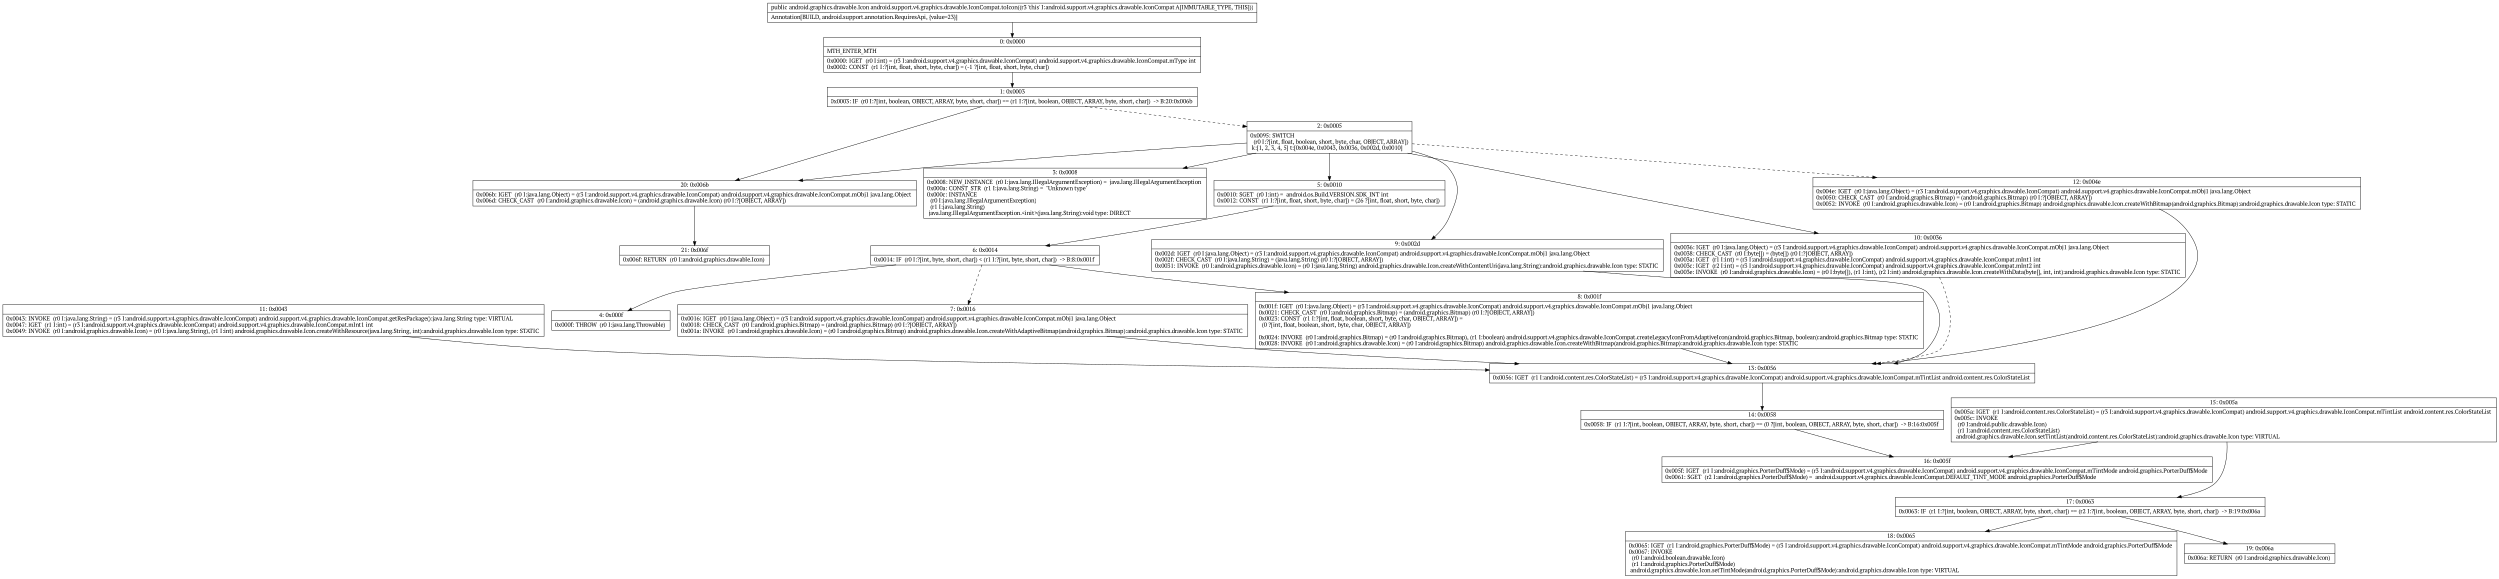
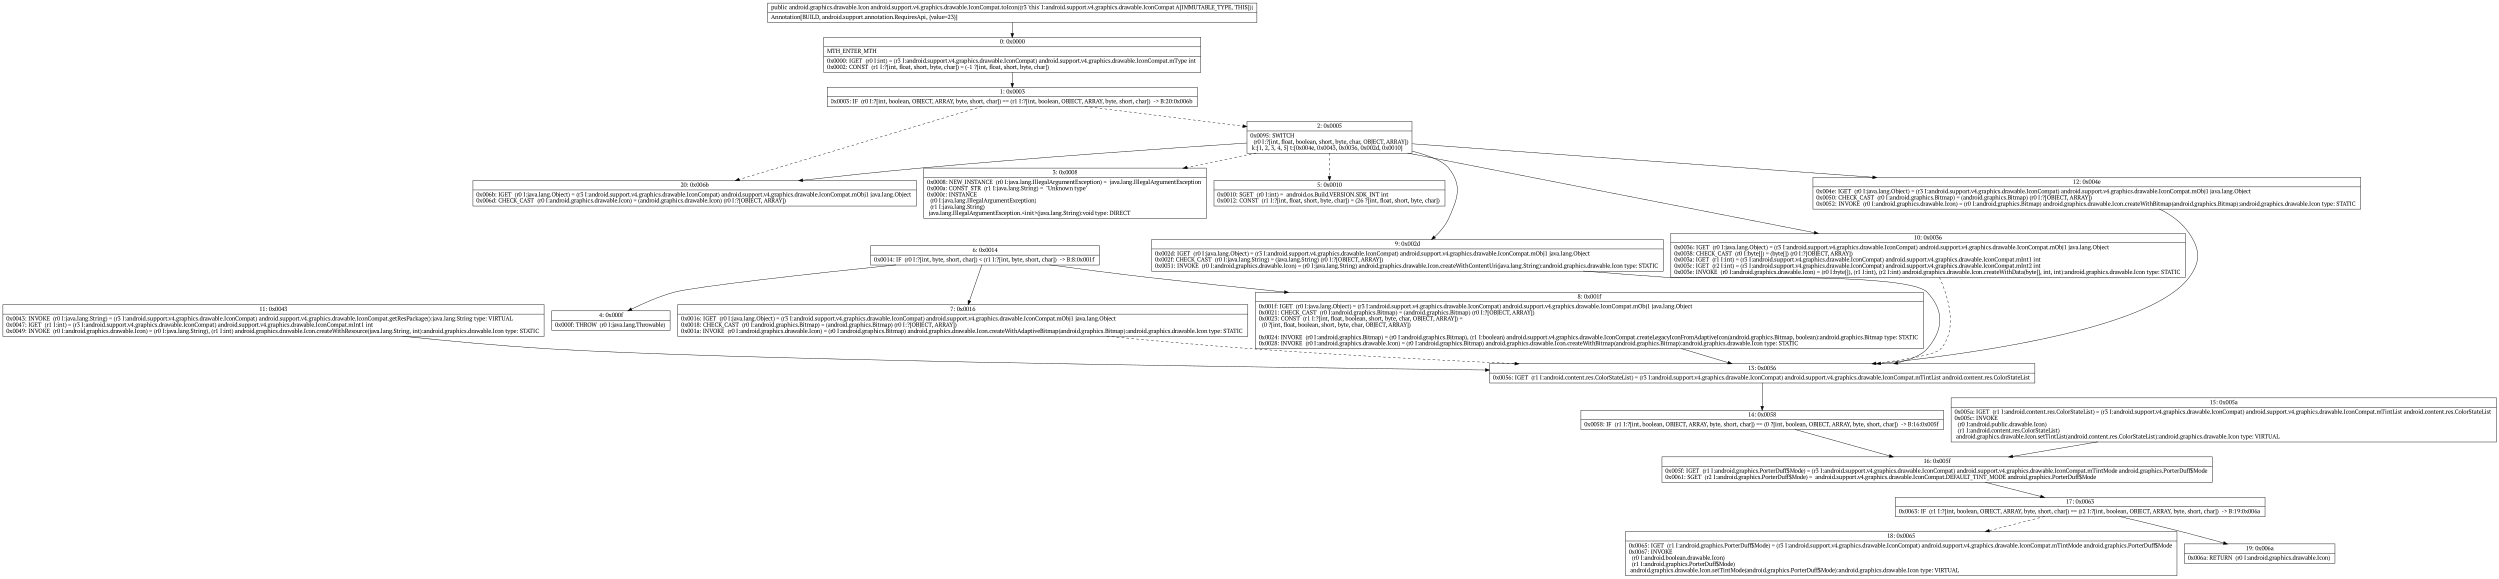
  digraph {
    fontname="PT Serif"
    node [fontname="PT Serif" shape=record]
    edge [fontname="PT Serif"]
    n1 [label="{0\:\ 0x0000|MTH_ENTER_MTH\l|0x0000: IGET  (r0 I:int) = (r3 I:android.support.v4.graphics.drawable.IconCompat) android.support.v4.graphics.drawable.IconCompat.mType int \l0x0002: CONST  (r1 I:?[int, float, short, byte, char]) = (\-1 ?[int, float, short, byte, char]) \l}"]
    n2 [label="{1\:\ 0x0003|0x0003: IF  (r0 I:?[int, boolean, OBJECT, ARRAY, byte, short, char]) == (r1 I:?[int, boolean, OBJECT, ARRAY, byte, short, char])  \-\> B:20:0x006b \l}"]
    n3 [label="{2\:\ 0x0005|0x0095: SWITCH  \l  (r0 I:?[int, float, boolean, short, byte, char, OBJECT, ARRAY])\l k:[1, 2, 3, 4, 5] t:[0x004e, 0x0043, 0x0036, 0x002d, 0x0010] \l}"]
    n4 [label="{20\:\ 0x006b|0x006b: IGET  (r0 I:java.lang.Object) = (r3 I:android.support.v4.graphics.drawable.IconCompat) android.support.v4.graphics.drawable.IconCompat.mObj1 java.lang.Object \l0x006d: CHECK_CAST  (r0 I:android.graphics.drawable.Icon) = (android.graphics.drawable.Icon) (r0 I:?[OBJECT, ARRAY]) \l}"]
    n5 [label="{3\:\ 0x0008|0x0008: NEW_INSTANCE  (r0 I:java.lang.IllegalArgumentException) =  java.lang.IllegalArgumentException \l0x000a: CONST_STR  (r1 I:java.lang.String) =  \"Unknown type\" \l0x000c: INSTANCE  \l  (r0 I:java.lang.IllegalArgumentException)\l  (r1 I:java.lang.String)\l java.lang.IllegalArgumentException.\<init\>(java.lang.String):void type: DIRECT \l}"]
    n6 [label="{5\:\ 0x0010|0x0010: SGET  (r0 I:int) =  android.os.Build.VERSION.SDK_INT int \l0x0012: CONST  (r1 I:?[int, float, short, byte, char]) = (26 ?[int, float, short, byte, char]) \l}"]
    n7 [label="{9\:\ 0x002d|0x002d: IGET  (r0 I:java.lang.Object) = (r3 I:android.support.v4.graphics.drawable.IconCompat) android.support.v4.graphics.drawable.IconCompat.mObj1 java.lang.Object \l0x002f: CHECK_CAST  (r0 I:java.lang.String) = (java.lang.String) (r0 I:?[OBJECT, ARRAY]) \l0x0031: INVOKE  (r0 I:android.graphics.drawable.Icon) = (r0 I:java.lang.String) android.graphics.drawable.Icon.createWithContentUri(java.lang.String):android.graphics.drawable.Icon type: STATIC \l}"]
    n8 [label="{10\:\ 0x0036|0x0036: IGET  (r0 I:java.lang.Object) = (r3 I:android.support.v4.graphics.drawable.IconCompat) android.support.v4.graphics.drawable.IconCompat.mObj1 java.lang.Object \l0x0038: CHECK_CAST  (r0 I:byte[]) = (byte[]) (r0 I:?[OBJECT, ARRAY]) \l0x003a: IGET  (r1 I:int) = (r3 I:android.support.v4.graphics.drawable.IconCompat) android.support.v4.graphics.drawable.IconCompat.mInt1 int \l0x003c: IGET  (r2 I:int) = (r3 I:android.support.v4.graphics.drawable.IconCompat) android.support.v4.graphics.drawable.IconCompat.mInt2 int \l0x003e: INVOKE  (r0 I:android.graphics.drawable.Icon) = (r0 I:byte[]), (r1 I:int), (r2 I:int) android.graphics.drawable.Icon.createWithData(byte[], int, int):android.graphics.drawable.Icon type: STATIC \l}"]
    n9 [label="{12\:\ 0x004e|0x004e: IGET  (r0 I:java.lang.Object) = (r3 I:android.support.v4.graphics.drawable.IconCompat) android.support.v4.graphics.drawable.IconCompat.mObj1 java.lang.Object \l0x0050: CHECK_CAST  (r0 I:android.graphics.Bitmap) = (android.graphics.Bitmap) (r0 I:?[OBJECT, ARRAY]) \l0x0052: INVOKE  (r0 I:android.graphics.drawable.Icon) = (r0 I:android.graphics.Bitmap) android.graphics.drawable.Icon.createWithBitmap(android.graphics.Bitmap):android.graphics.drawable.Icon type: STATIC \l}"]
-   n10 [label="{21\:\ 0x006f|0x006f: RETURN  (r0 I:android.graphics.drawable.Icon) \l}"]
    n11 [label="{6\:\ 0x0014|0x0014: IF  (r0 I:?[int, byte, short, char]) \< (r1 I:?[int, byte, short, char])  \-\> B:8:0x001f \l}"]
    n12 [label="{13\:\ 0x0056|0x0056: IGET  (r1 I:android.content.res.ColorStateList) = (r3 I:android.support.v4.graphics.drawable.IconCompat) android.support.v4.graphics.drawable.IconCompat.mTintList android.content.res.ColorStateList \l}"]
    n13 [label="{11\:\ 0x0043|0x0043: INVOKE  (r0 I:java.lang.String) = (r3 I:android.support.v4.graphics.drawable.IconCompat) android.support.v4.graphics.drawable.IconCompat.getResPackage():java.lang.String type: VIRTUAL \l0x0047: IGET  (r1 I:int) = (r3 I:android.support.v4.graphics.drawable.IconCompat) android.support.v4.graphics.drawable.IconCompat.mInt1 int \l0x0049: INVOKE  (r0 I:android.graphics.drawable.Icon) = (r0 I:java.lang.String), (r1 I:int) android.graphics.drawable.Icon.createWithResource(java.lang.String, int):android.graphics.drawable.Icon type: STATIC \l}"]
    n14 [label="{4\:\ 0x000f|0x000f: THROW  (r0 I:java.lang.Throwable) \l}"]
    n15 [label="{7\:\ 0x0016|0x0016: IGET  (r0 I:java.lang.Object) = (r3 I:android.support.v4.graphics.drawable.IconCompat) android.support.v4.graphics.drawable.IconCompat.mObj1 java.lang.Object \l0x0018: CHECK_CAST  (r0 I:android.graphics.Bitmap) = (android.graphics.Bitmap) (r0 I:?[OBJECT, ARRAY]) \l0x001a: INVOKE  (r0 I:android.graphics.drawable.Icon) = (r0 I:android.graphics.Bitmap) android.graphics.drawable.Icon.createWithAdaptiveBitmap(android.graphics.Bitmap):android.graphics.drawable.Icon type: STATIC \l}"]
    n16 [label="{8\:\ 0x001f|0x001f: IGET  (r0 I:java.lang.Object) = (r3 I:android.support.v4.graphics.drawable.IconCompat) android.support.v4.graphics.drawable.IconCompat.mObj1 java.lang.Object \l0x0021: CHECK_CAST  (r0 I:android.graphics.Bitmap) = (android.graphics.Bitmap) (r0 I:?[OBJECT, ARRAY]) \l0x0023: CONST  (r1 I:?[int, float, boolean, short, byte, char, OBJECT, ARRAY]) = \l  (0 ?[int, float, boolean, short, byte, char, OBJECT, ARRAY])\l \l0x0024: INVOKE  (r0 I:android.graphics.Bitmap) = (r0 I:android.graphics.Bitmap), (r1 I:boolean) android.support.v4.graphics.drawable.IconCompat.createLegacyIconFromAdaptiveIcon(android.graphics.Bitmap, boolean):android.graphics.Bitmap type: STATIC \l0x0028: INVOKE  (r0 I:android.graphics.drawable.Icon) = (r0 I:android.graphics.Bitmap) android.graphics.drawable.Icon.createWithBitmap(android.graphics.Bitmap):android.graphics.drawable.Icon type: STATIC \l}"]
    n17 [label="{14\:\ 0x0058|0x0058: IF  (r1 I:?[int, boolean, OBJECT, ARRAY, byte, short, char]) == (0 ?[int, boolean, OBJECT, ARRAY, byte, short, char])  \-\> B:16:0x005f \l}"]
    n18 [label="{16\:\ 0x005f|0x005f: IGET  (r1 I:android.graphics.PorterDuff$Mode) = (r3 I:android.support.v4.graphics.drawable.IconCompat) android.support.v4.graphics.drawable.IconCompat.mTintMode android.graphics.PorterDuff$Mode \l0x0061: SGET  (r2 I:android.graphics.PorterDuff$Mode) =  android.support.v4.graphics.drawable.IconCompat.DEFAULT_TINT_MODE android.graphics.PorterDuff$Mode \l}"]
    n19 [label="{15\:\ 0x005a|0x005a: IGET  (r1 I:android.content.res.ColorStateList) = (r3 I:android.support.v4.graphics.drawable.IconCompat) android.support.v4.graphics.drawable.IconCompat.mTintList android.content.res.ColorStateList \l0x005c: INVOKE  \l  (r0 I:android.public.drawable.Icon)\l  (r1 I:android.content.res.ColorStateList)\l android.graphics.drawable.Icon.setTintList(android.content.res.ColorStateList):android.graphics.drawable.Icon type: VIRTUAL \l}"]
    n20 [label="{17\:\ 0x0063|0x0063: IF  (r1 I:?[int, boolean, OBJECT, ARRAY, byte, short, char]) == (r2 I:?[int, boolean, OBJECT, ARRAY, byte, short, char])  \-\> B:19:0x006a \l}"]
    n21 [label="{18\:\ 0x0065|0x0065: IGET  (r1 I:android.graphics.PorterDuff$Mode) = (r3 I:android.support.v4.graphics.drawable.IconCompat) android.support.v4.graphics.drawable.IconCompat.mTintMode android.graphics.PorterDuff$Mode \l0x0067: INVOKE  \l  (r0 I:android.boolean.drawable.Icon)\l  (r1 I:android.graphics.PorterDuff$Mode)\l android.graphics.drawable.Icon.setTintMode(android.graphics.PorterDuff$Mode):android.graphics.drawable.Icon type: VIRTUAL \l}"]
    n22 [label="{19\:\ 0x006a|0x006a: RETURN  (r0 I:android.graphics.drawable.Icon) \l}"]
    n23 [label="{public android.graphics.drawable.Icon android.support.v4.graphics.drawable.IconCompat.toIcon((r3 'this' I:android.support.v4.graphics.drawable.IconCompat A[IMMUTABLE_TYPE, THIS]))  | Annotation[BUILD, android.support.annotation.RequiresApi, \{value=23\}]\l}"]
    n1 -> n2
    n2 -> n3 [style=dashed]
-   n2 -> n4
+   n2 -> n4 [style=dashed]
    n3 -> n4
-   n3 -> n5
-   n3 -> n6
+   n3 -> n5 [style=dashed]
+   n3 -> n6 [style=dashed]
    n3 -> n7
    n3 -> n8
-   n3 -> n9 [style=dashed]
-   n4 -> n10
-   n6 -> n11
+   n3 -> n9
    n7 -> n12
    n8 -> n12 [style=dashed]
    n9 -> n12
    n11 -> n14
-   n11 -> n15 [style=dashed]
+   n11 -> n15 [style=solid]
    n11 -> n16
    n12 -> n17
    n13 -> n12
-   n15 -> n12
+   n15 -> n12 [style=dashed]
    n16 -> n12
    n17 -> n18
-   n19 -> n20
+   n18 -> n20
    n19 -> n18
-   n20 -> n21 [style=solid]
+   n20 -> n21 [style=dashed]
    n20 -> n22
    n23 -> n1
  }
